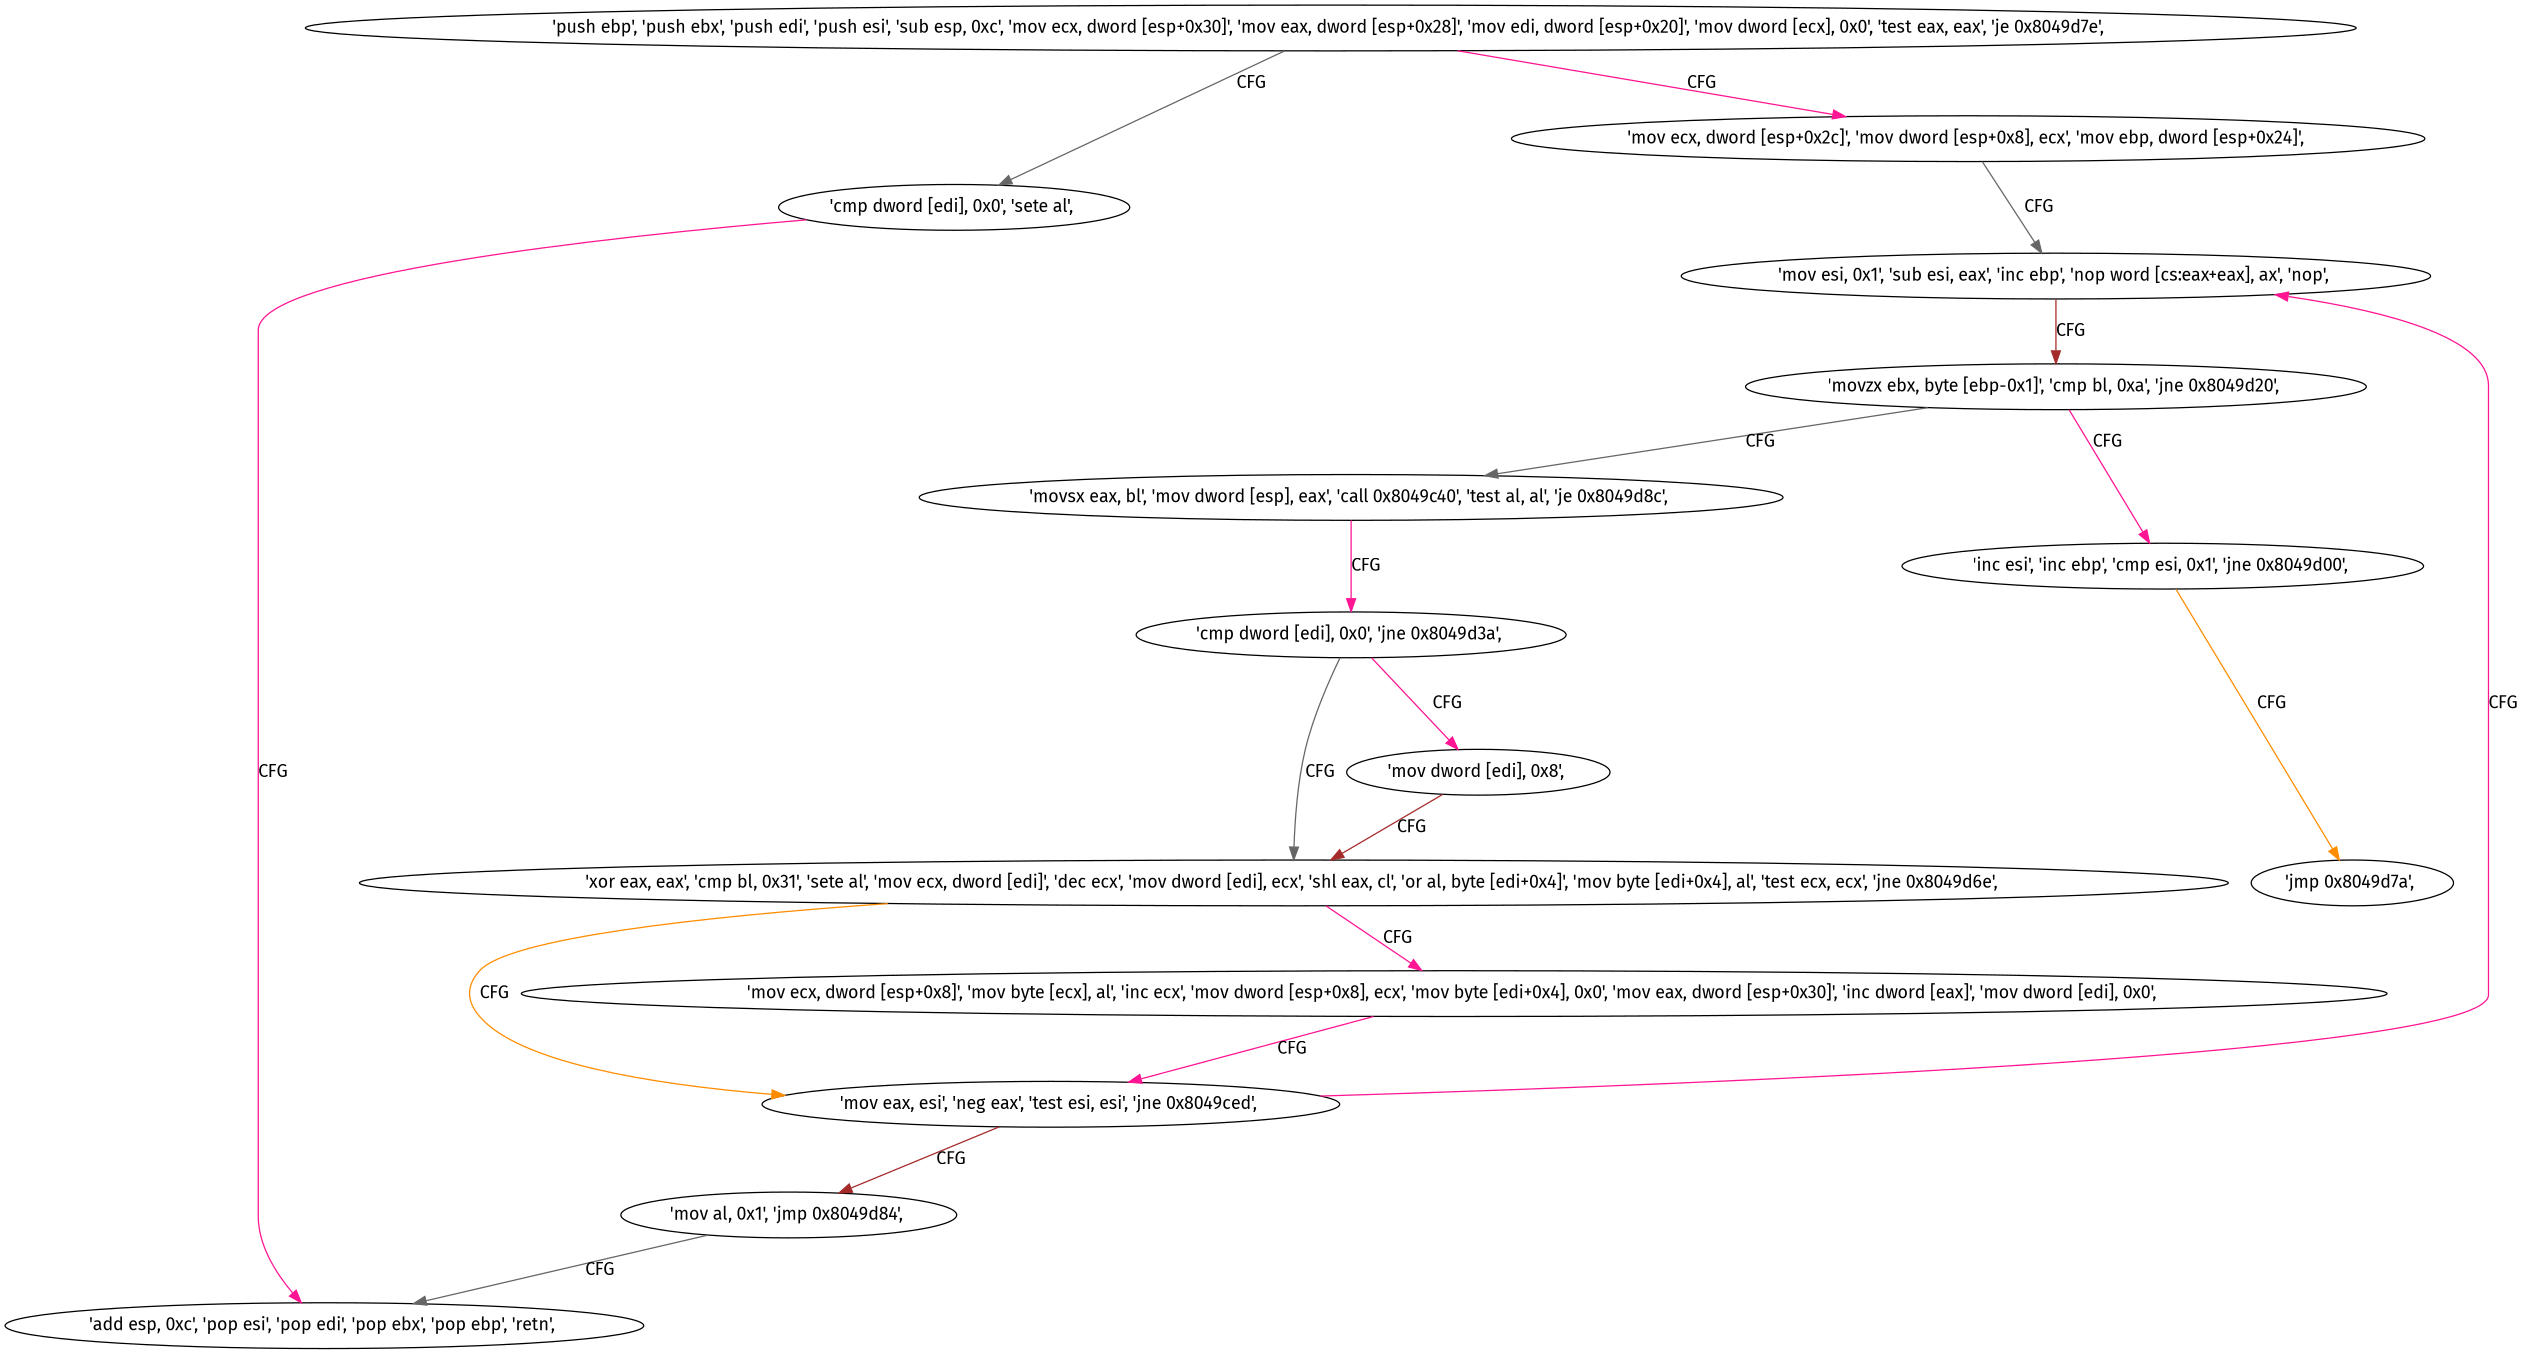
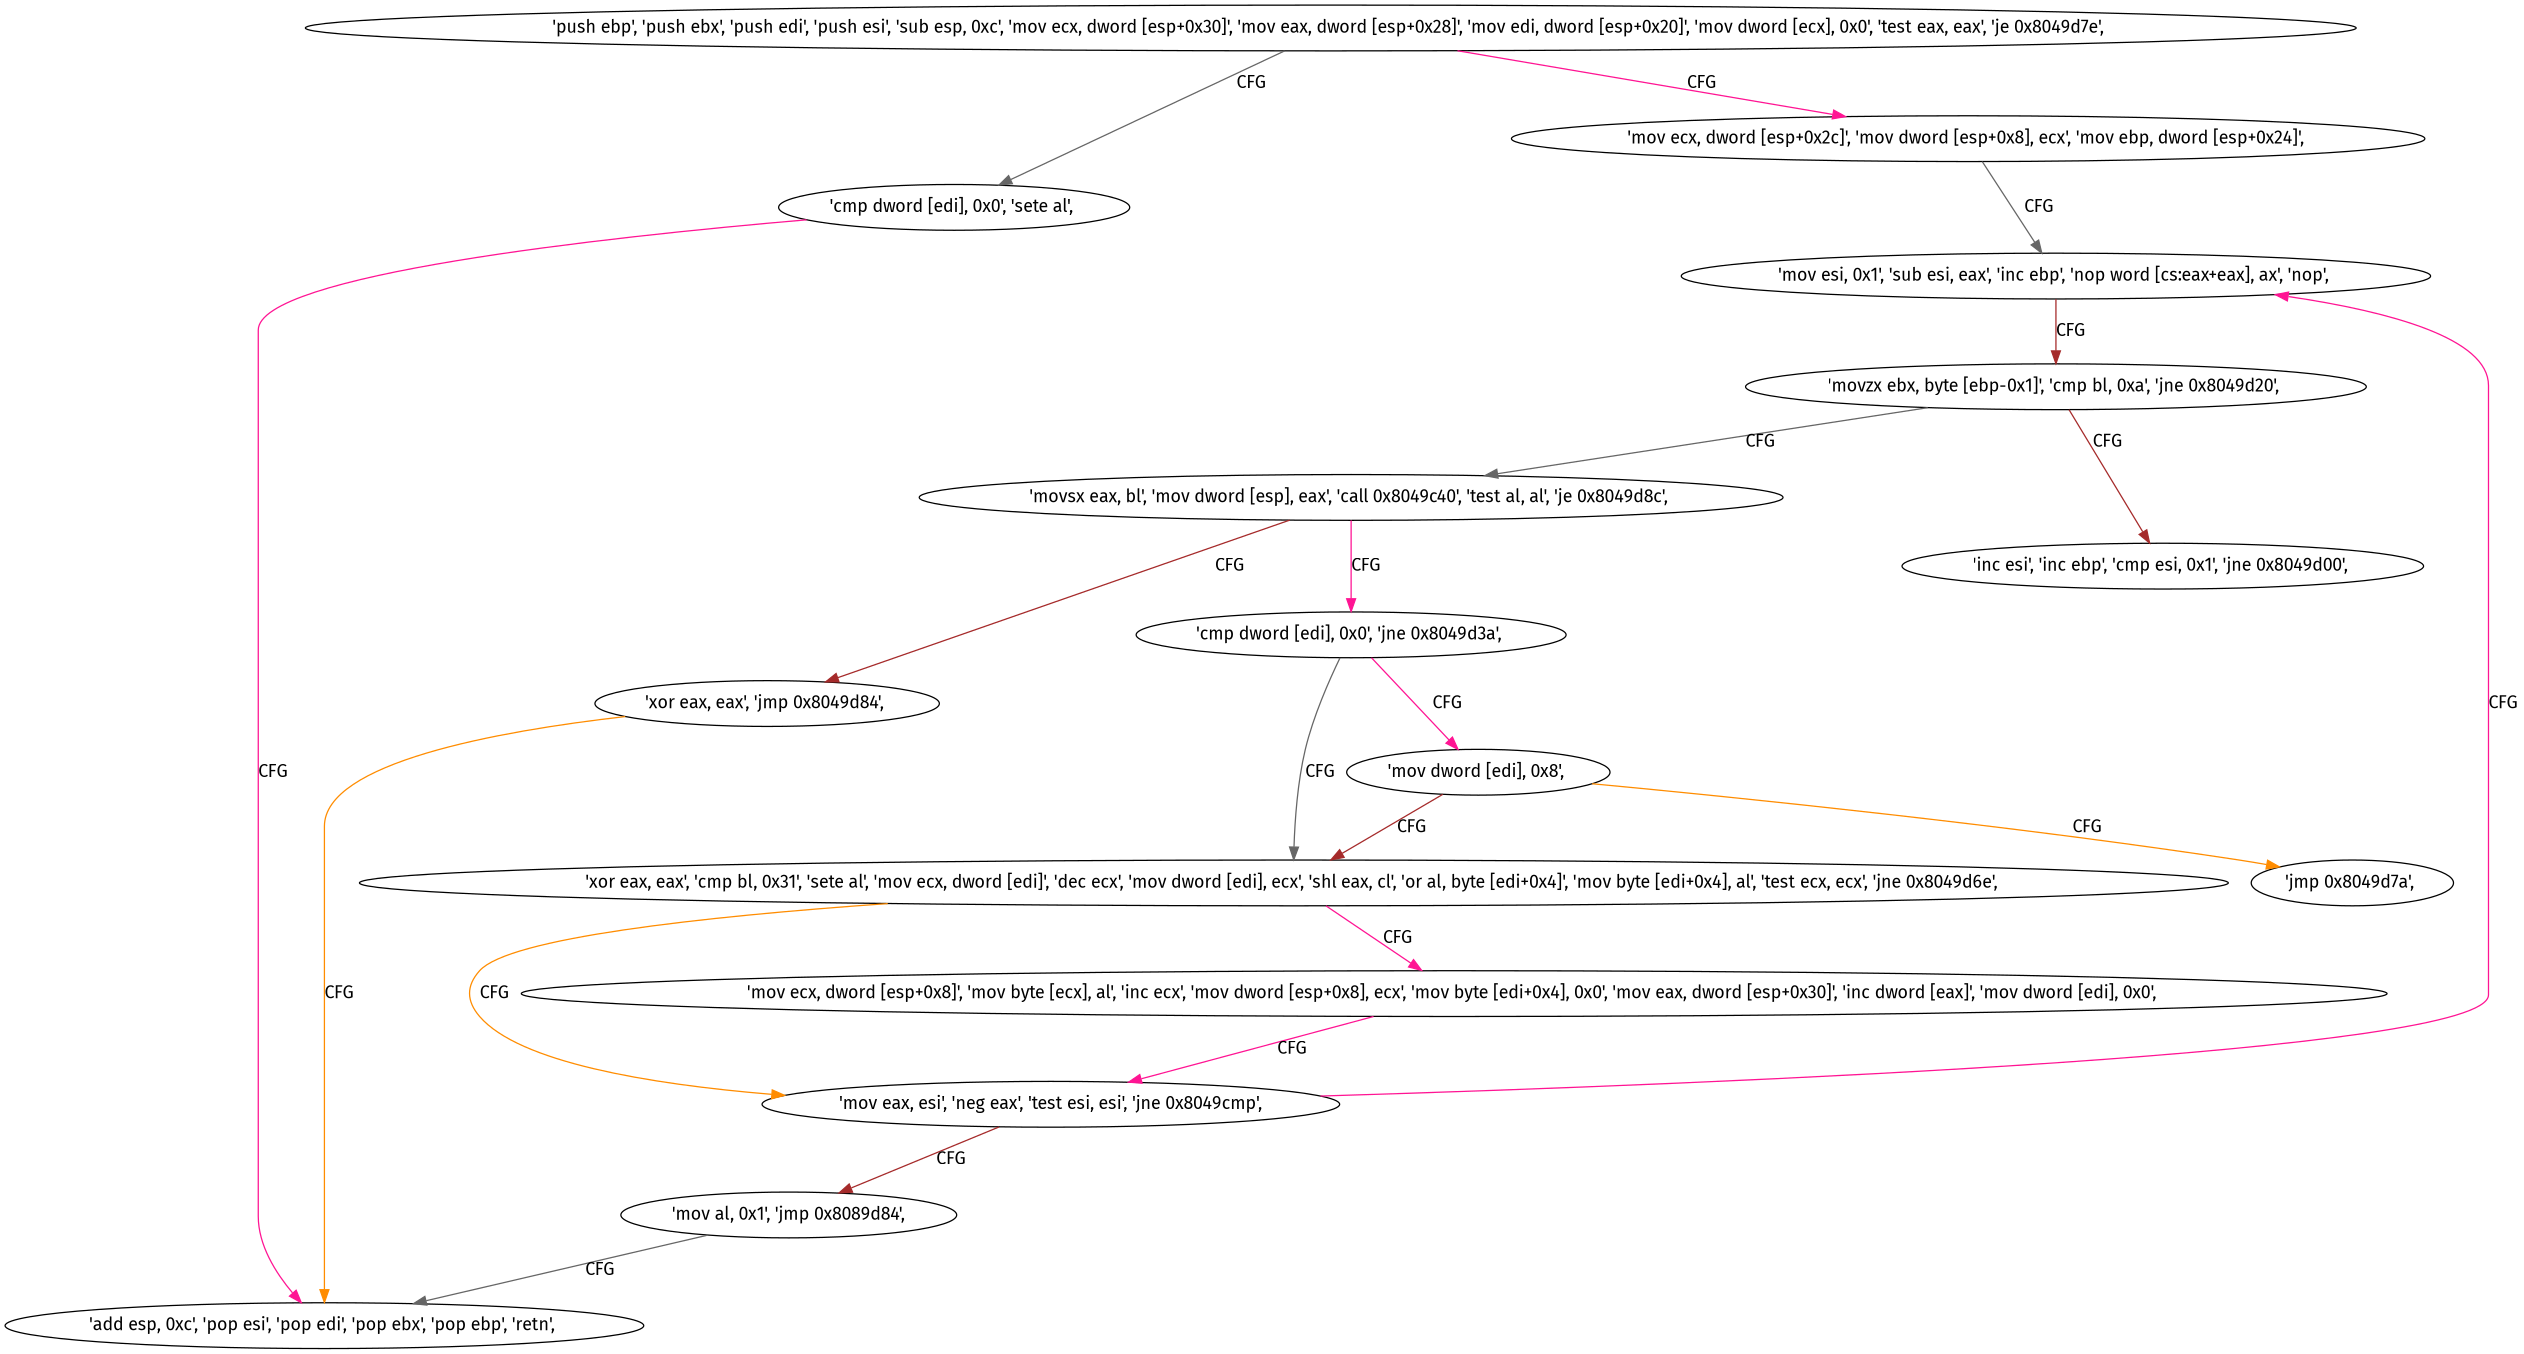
  digraph {
    fontname="Fira Sans"
    node [fontname="Fira Sans"]
    edge [color=deeppink fontname="Fira Sans"]
    n1 [label="'push ebp', 'push ebx', 'push edi', 'push esi', 'sub esp, 0xc', 'mov ecx, dword [esp+0x30]', 'mov eax, dword [esp+0x28]', 'mov edi, dword [esp+0x20]', 'mov dword [ecx], 0x0', 'test eax, eax', 'je 0x8049d7e', "]
    n2 [label="'cmp dword [edi], 0x0', 'sete al', "]
    n3 [label="'mov ecx, dword [esp+0x2c]', 'mov dword [esp+0x8], ecx', 'mov ebp, dword [esp+0x24]', "]
    n4 [label="'add esp, 0xc', 'pop esi', 'pop edi', 'pop ebx', 'pop ebp', 'retn', "]
    n5 [label="'mov esi, 0x1', 'sub esi, eax', 'inc ebp', 'nop word [cs:eax+eax], ax', 'nop', "]
    n6 [label="'movzx ebx, byte [ebp-0x1]', 'cmp bl, 0xa', 'jne 0x8049d20', "]
    n7 [label="'movsx eax, bl', 'mov dword [esp], eax', 'call 0x8049c40', 'test al, al', 'je 0x8049d8c', "]
    n8 [label="'inc esi', 'inc ebp', 'cmp esi, 0x1', 'jne 0x8049d00', "]
+   n9 [label="'xor eax, eax', 'jmp 0x8049d84', "]
    n10 [label="'cmp dword [edi], 0x0', 'jne 0x8049d3a', "]
    n11 [label="'xor eax, eax', 'cmp bl, 0x31', 'sete al', 'mov ecx, dword [edi]', 'dec ecx', 'mov dword [edi], ecx', 'shl eax, cl', 'or al, byte [edi+0x4]', 'mov byte [edi+0x4], al', 'test ecx, ecx', 'jne 0x8049d6e', "]
    n12 [label="'mov dword [edi], 0x8', "]
-   n13 [label="'mov eax, esi', 'neg eax', 'test esi, esi', 'jne 0x8049ced', "]
+   n13 [label="'mov eax, esi', 'neg eax', 'test esi, esi', 'jne 0x8049cmp',"]
    n14 [label="'mov ecx, dword [esp+0x8]', 'mov byte [ecx], al', 'inc ecx', 'mov dword [esp+0x8], ecx', 'mov byte [edi+0x4], 0x0', 'mov eax, dword [esp+0x30]', 'inc dword [eax]', 'mov dword [edi], 0x0', "]
    n15 [label="'jmp 0x8049d7a', "]
-   n16 [label="'mov al, 0x1', 'jmp 0x8049d84', "]
+   n16 [label="'mov al, 0x1', 'jmp 0x8089d84',"]
    n1 -> n2 [color=gray40 label=CFG]
    n1 -> n3 [label=CFG]
    n2 -> n4 [label=CFG]
    n3 -> n5 [color=gray40 label=CFG]
    n5 -> n6 [color=brown label=CFG]
    n6 -> n7 [color=gray40 label=CFG]
-   n6 -> n8 [label=CFG]
+   n6 -> n8 [color=brown label=CFG]
+   n7 -> n9 [color=brown label=CFG]
    n7 -> n10 [label=CFG]
-   n8 -> n15 [color=darkorange label=CFG]
+   n12 -> n15 [color=darkorange label=CFG]
+   n9 -> n4 [color=darkorange label=CFG]
    n10 -> n11 [color=gray40 label=CFG]
    n10 -> n12 [label=CFG]
    n11 -> n13 [color=darkorange label=CFG]
    n11 -> n14 [label=CFG]
    n12 -> n11 [color=brown label=CFG]
    n13 -> n5 [label=CFG]
    n13 -> n16 [color=brown label=CFG]
    n14 -> n13 [label=CFG]
    n16 -> n4 [color=gray40 label=CFG]
  }
